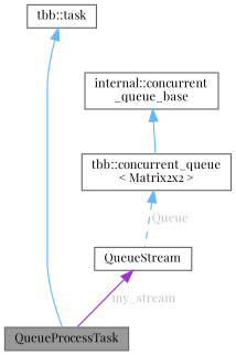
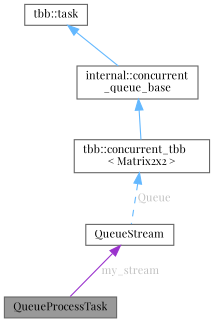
  digraph {
    fontname="Playfair Display"
    node [color=gray40 fillcolor=white fontname="Playfair Display" fontsize=10 shape=box style=filled]
    edge [color=steelblue1 dir=back fontname="Playfair Display" fontsize=10 labelfontname=Helvetica labelfontsize=10 style=solid]
    n1 [fillcolor=grey60 fontcolor=black height=0.2 label=QueueProcessTask width=0.4]
    n2 [height=0.2 label="tbb::task" width=0.4]
    n3 [height=0.2 label=QueueStream width=0.4]
-   n4 [height=0.2 label="tbb::concurrent_queue\l\< Matrix2x2 \>" width=0.4]
+   n4 [height=0.2 label="tbb::concurrent_tbb\l\< Matrix2x2 \>" width=0.4]
    n5 [height=0.2 label="internal::concurrent\l_queue_base" width=0.4]
-   n2 -> n1
+   n2 -> n5
    n3 -> n1 [color=darkorchid3 fontcolor=grey label=" my_stream"]
    n4 -> n3 [fontcolor=grey label=" Queue" style=dashed]
    n5 -> n4
  }
